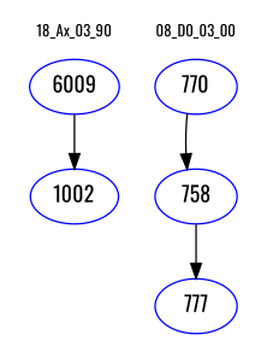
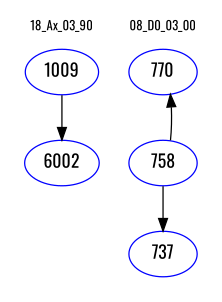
  digraph {
    fontname=Oswald
    node [color=blue fontname=Oswald]
    edge [color=black fontname=Oswald]
-   n1 [label=6009]
-   n2 [label=1002]
+   n1 [label=1009]
+   n2 [label=6002]
    n3 [label=770]
    n4 [label=758]
-   n5 [label=777]
+   n5 [label=737]
    subgraph cluster_1 {
      color=white
      fontsize=10
      label="18_Ax_03_90"
      n1
      n2
    }
    subgraph cluster_2 {
      color=white
      fontsize=10
      label="08_D0_03_00"
      n3
      n4
      n5
    }
    n1 -> n2
-   n3 -> n4
+   n4 -> n3
    n4 -> n5
  }
